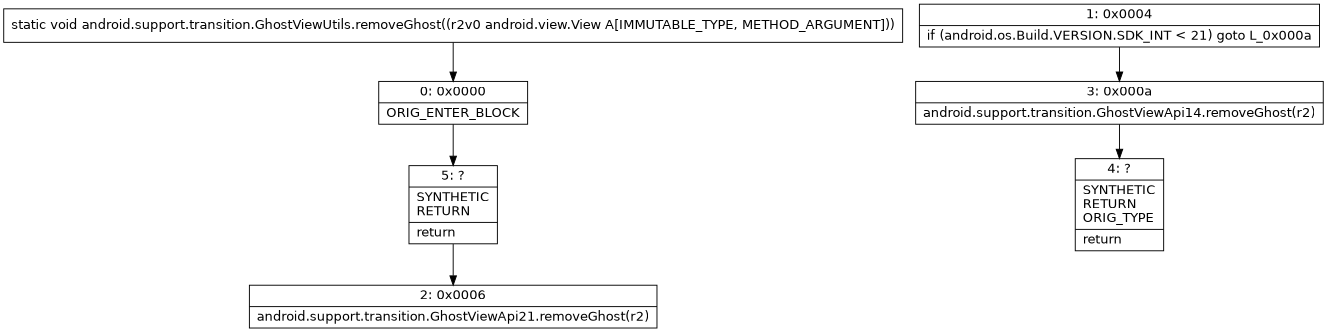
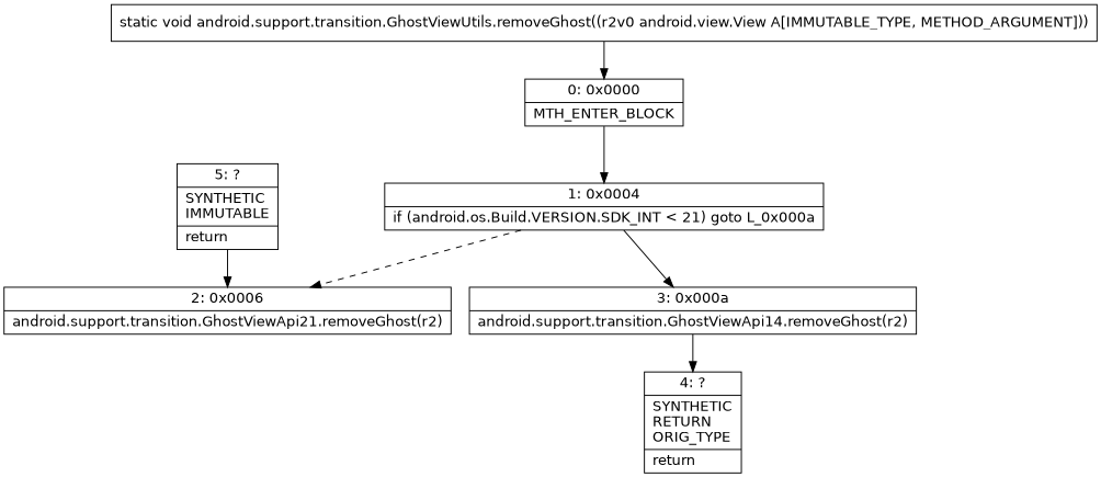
  digraph {
    fontname="DejaVu Sans"
    node [fontname="DejaVu Sans" shape=record]
    edge [fontname="DejaVu Sans"]
-   n1 [label="{0\:\ 0x0000|ORIG_ENTER_BLOCK\l}"]
+   n1 [label="{0\:\ 0x0000|MTH_ENTER_BLOCK\l}"]
    n2 [label="{1\:\ 0x0004|if (android.os.Build.VERSION.SDK_INT \< 21) goto L_0x000a\l}"]
    n3 [label="{2\:\ 0x0006|android.support.transition.GhostViewApi21.removeGhost(r2)\l}"]
    n4 [label="{3\:\ 0x000a|android.support.transition.GhostViewApi14.removeGhost(r2)\l}"]
    n5 [label="{4\:\ ?|SYNTHETIC\lRETURN\lORIG_TYPE\l|return\l}"]
-   n6 [label="{5\:\ ?|SYNTHETIC\lRETURN\l|return\l}"]
+   n6 [label="{5\:\ ?|SYNTHETIC\lIMMUTABLE\l|return\l}"]
    n7 [label="{static void android.support.transition.GhostViewUtils.removeGhost((r2v0 android.view.View A[IMMUTABLE_TYPE, METHOD_ARGUMENT])) }"]
-   n1 -> n6
+   n1 -> n2
+   n2 -> n3 [style=dashed]
    n2 -> n4
    n4 -> n5
    n6 -> n3
    n7 -> n1
  }
